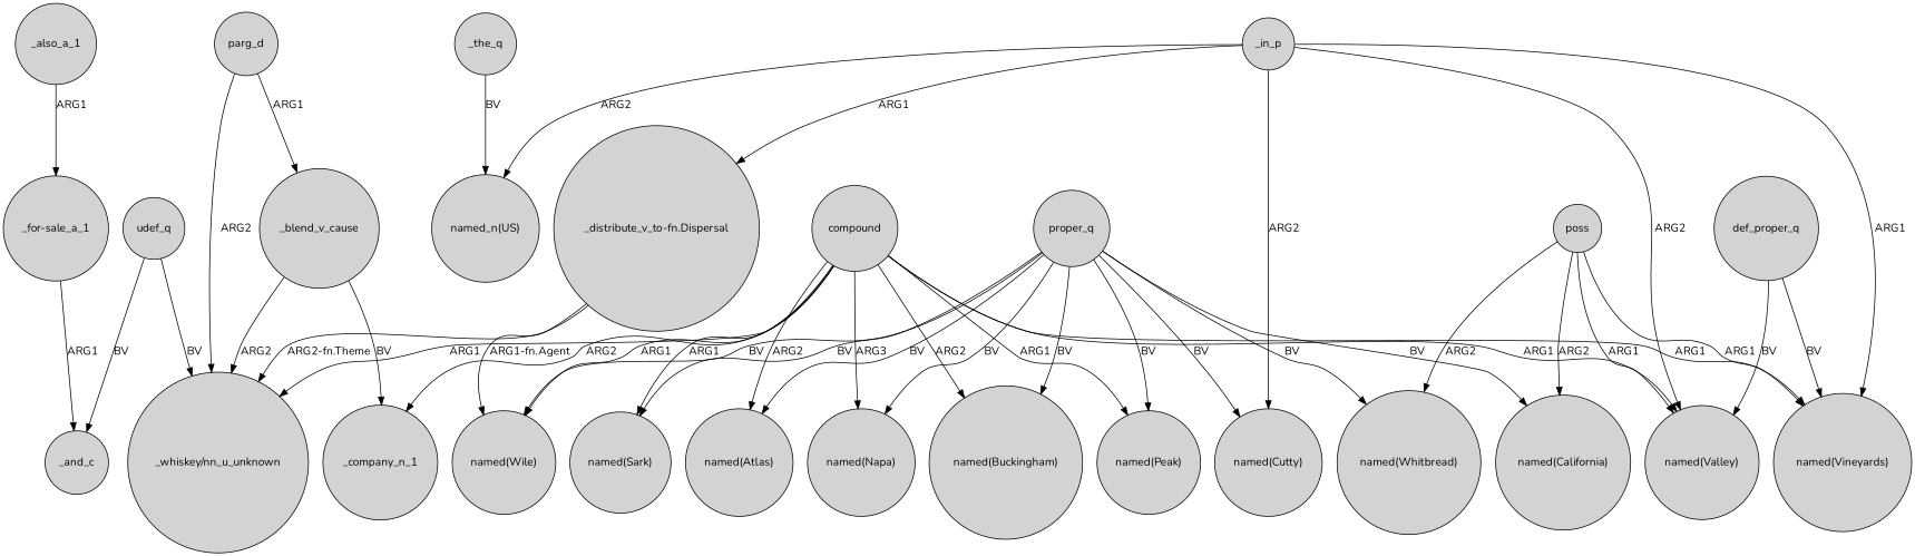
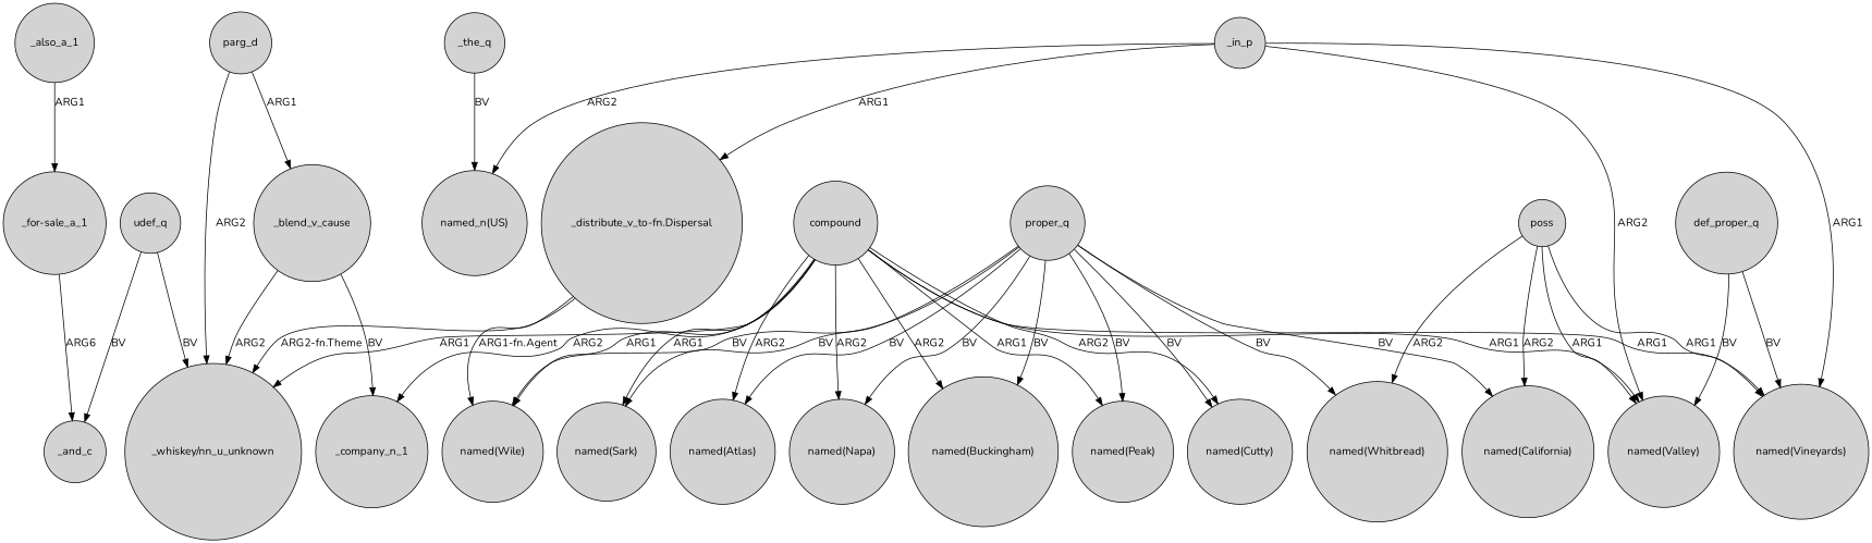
  digraph {
    fontname=Nunito
    node [fontname=Nunito shape=circle style=filled]
    edge [fontname=Nunito]
    compound
    "named(Sark)"
    "named(Wile)"
    "named(Vineyards)"
    "named(Valley)"
    _company_n_1
    "named(Atlas)"
    "_whiskey/nn_u_unknown"
    "named(Napa)"
    "named(Cutty)"
    "named(Buckingham)"
    "named(Peak)"
    proper_q
    "named(California)"
    "named(Whitbread)"
    poss
    _in_p
    "named_n(US)"
    "_distribute_v_to-fn.Dispersal"
    n20 [label=def_proper_q]
    udef_q
    _and_c
    parg_d
    _blend_v_cause
    "_for-sale_a_1"
    _also_a_1
    _the_q
    compound -> "named(Sark)" [label=ARG1]
    compound -> "named(Wile)" [label=ARG1]
    compound -> "named(Vineyards)" [label=ARG1]
    compound -> "named(Valley)" [label=ARG1]
    compound -> _company_n_1 [label=ARG2]
    compound -> "named(Atlas)" [label=ARG2]
    compound -> "_whiskey/nn_u_unknown" [label=ARG1]
-   compound -> "named(Napa)" [label=ARG3]
-   _in_p -> "named(Cutty)" [label=ARG2]
+   compound -> "named(Napa)" [label=ARG2]
+   compound -> "named(Cutty)" [label=ARG2]
    compound -> "named(Buckingham)" [label=ARG2]
    compound -> "named(Peak)" [label=ARG1]
    proper_q -> "named(Sark)" [label=BV]
    proper_q -> "named(Wile)" [label=BV]
    proper_q -> "named(Atlas)" [label=BV]
    proper_q -> "named(Napa)" [label=BV]
    proper_q -> "named(Cutty)" [label=BV]
    proper_q -> "named(Buckingham)" [label=BV]
    proper_q -> "named(Peak)" [label=BV]
    proper_q -> "named(California)" [label=BV]
    proper_q -> "named(Whitbread)" [label=BV]
    poss -> "named(Vineyards)" [label=ARG1]
    poss -> "named(Valley)" [label=ARG1]
    poss -> "named(California)" [label=ARG2]
    poss -> "named(Whitbread)" [label=ARG2]
    _in_p -> "named(Vineyards)" [label=ARG1]
    _in_p -> "named(Valley)" [label=ARG2]
    _in_p -> "named_n(US)" [label=ARG2]
    _in_p -> "_distribute_v_to-fn.Dispersal" [label=ARG1]
    "_distribute_v_to-fn.Dispersal" -> "named(Wile)" [label="ARG1-fn.Agent"]
    "_distribute_v_to-fn.Dispersal" -> "_whiskey/nn_u_unknown" [label="ARG2-fn.Theme"]
    n20 -> "named(Vineyards)" [label=BV]
    n20 -> "named(Valley)" [label=BV]
    udef_q -> "_whiskey/nn_u_unknown" [label=BV]
    udef_q -> _and_c [label=BV]
    parg_d -> "_whiskey/nn_u_unknown" [label=ARG2]
    parg_d -> _blend_v_cause [label=ARG1]
    _blend_v_cause -> _company_n_1 [label=BV]
    _blend_v_cause -> "_whiskey/nn_u_unknown" [label=ARG2]
-   "_for-sale_a_1" -> _and_c [label=ARG1]
+   "_for-sale_a_1" -> _and_c [label=ARG6]
    _also_a_1 -> "_for-sale_a_1" [label=ARG1]
    _the_q -> "named_n(US)" [label=BV]
  }
